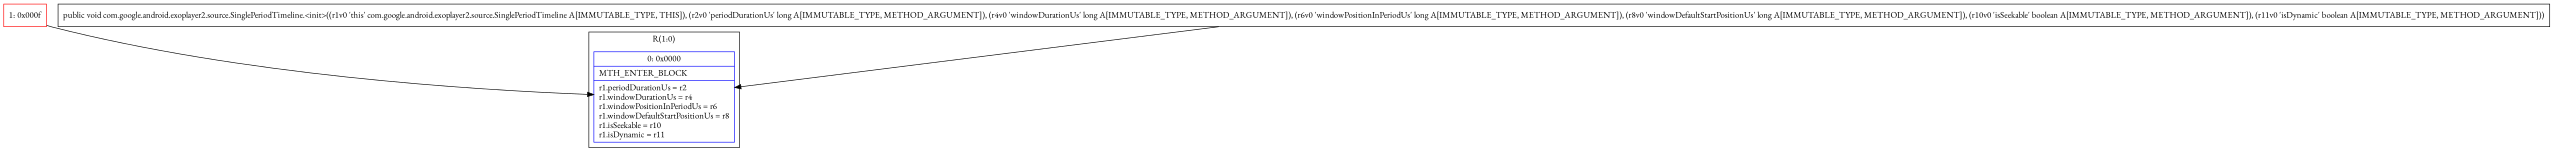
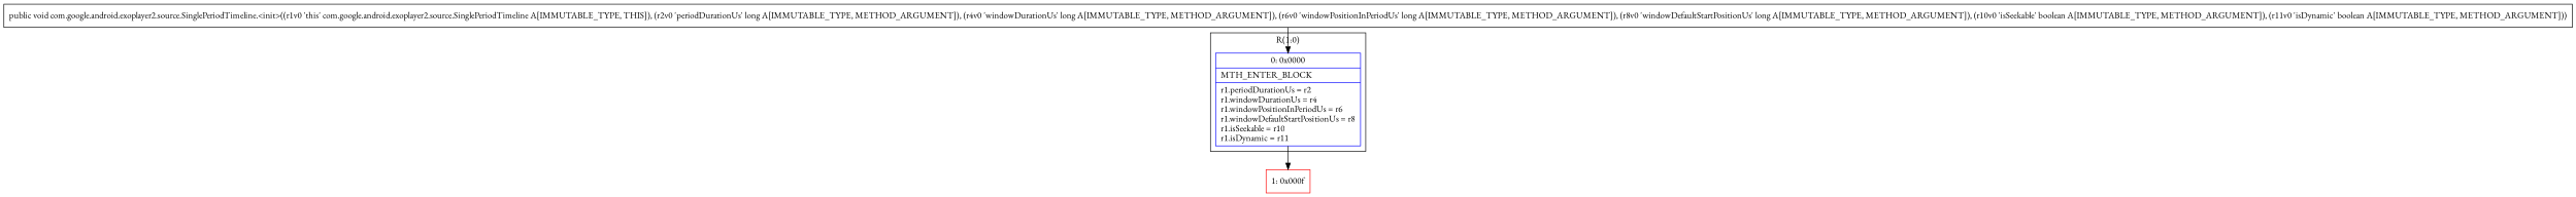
  digraph {
    fontname="EB Garamond"
    node [shape=record fontname="EB Garamond"]
    edge [fontname="EB Garamond"]
    n1 [color=blue label="{0\:\ 0x0000|MTH_ENTER_BLOCK\l|r1.periodDurationUs = r2\lr1.windowDurationUs = r4\lr1.windowPositionInPeriodUs = r6\lr1.windowDefaultStartPositionUs = r8\lr1.isSeekable = r10\lr1.isDynamic = r11\l}"]
    n2 [color=red label="{1\:\ 0x000f}"]
    n3 [label="{public void com.google.android.exoplayer2.source.SinglePeriodTimeline.\<init\>((r1v0 'this' com.google.android.exoplayer2.source.SinglePeriodTimeline A[IMMUTABLE_TYPE, THIS]), (r2v0 'periodDurationUs' long A[IMMUTABLE_TYPE, METHOD_ARGUMENT]), (r4v0 'windowDurationUs' long A[IMMUTABLE_TYPE, METHOD_ARGUMENT]), (r6v0 'windowPositionInPeriodUs' long A[IMMUTABLE_TYPE, METHOD_ARGUMENT]), (r8v0 'windowDefaultStartPositionUs' long A[IMMUTABLE_TYPE, METHOD_ARGUMENT]), (r10v0 'isSeekable' boolean A[IMMUTABLE_TYPE, METHOD_ARGUMENT]), (r11v0 'isDynamic' boolean A[IMMUTABLE_TYPE, METHOD_ARGUMENT])) }"]
    subgraph cluster_1 {
      label="R(1:0)"
      n1
    }
-   n2 -> n1
+   n1 -> n2
    n3 -> n1
  }
